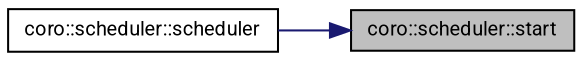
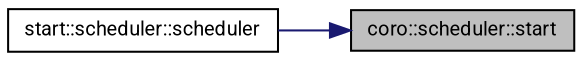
  digraph {
    rankdir=RL
    fontname=Roboto
    node [color=black fontname=Roboto fontsize=10 shape=record style=filled]
    n1 [fillcolor=grey75 fontcolor=black height=0.2 label="coro::scheduler::start" width=0.4]
-   n2 [fillcolor=white height=0.2 label="coro::scheduler::scheduler" width=0.4]
+   n2 [fillcolor=white height=0.2 label="start::scheduler::scheduler" width=0.4]
    n1 -> n2 [color=midnightblue dir=back fontname=Roboto fontsize=10 labelfontname=Helvetica labelfontsize=10 style=solid]
  }
